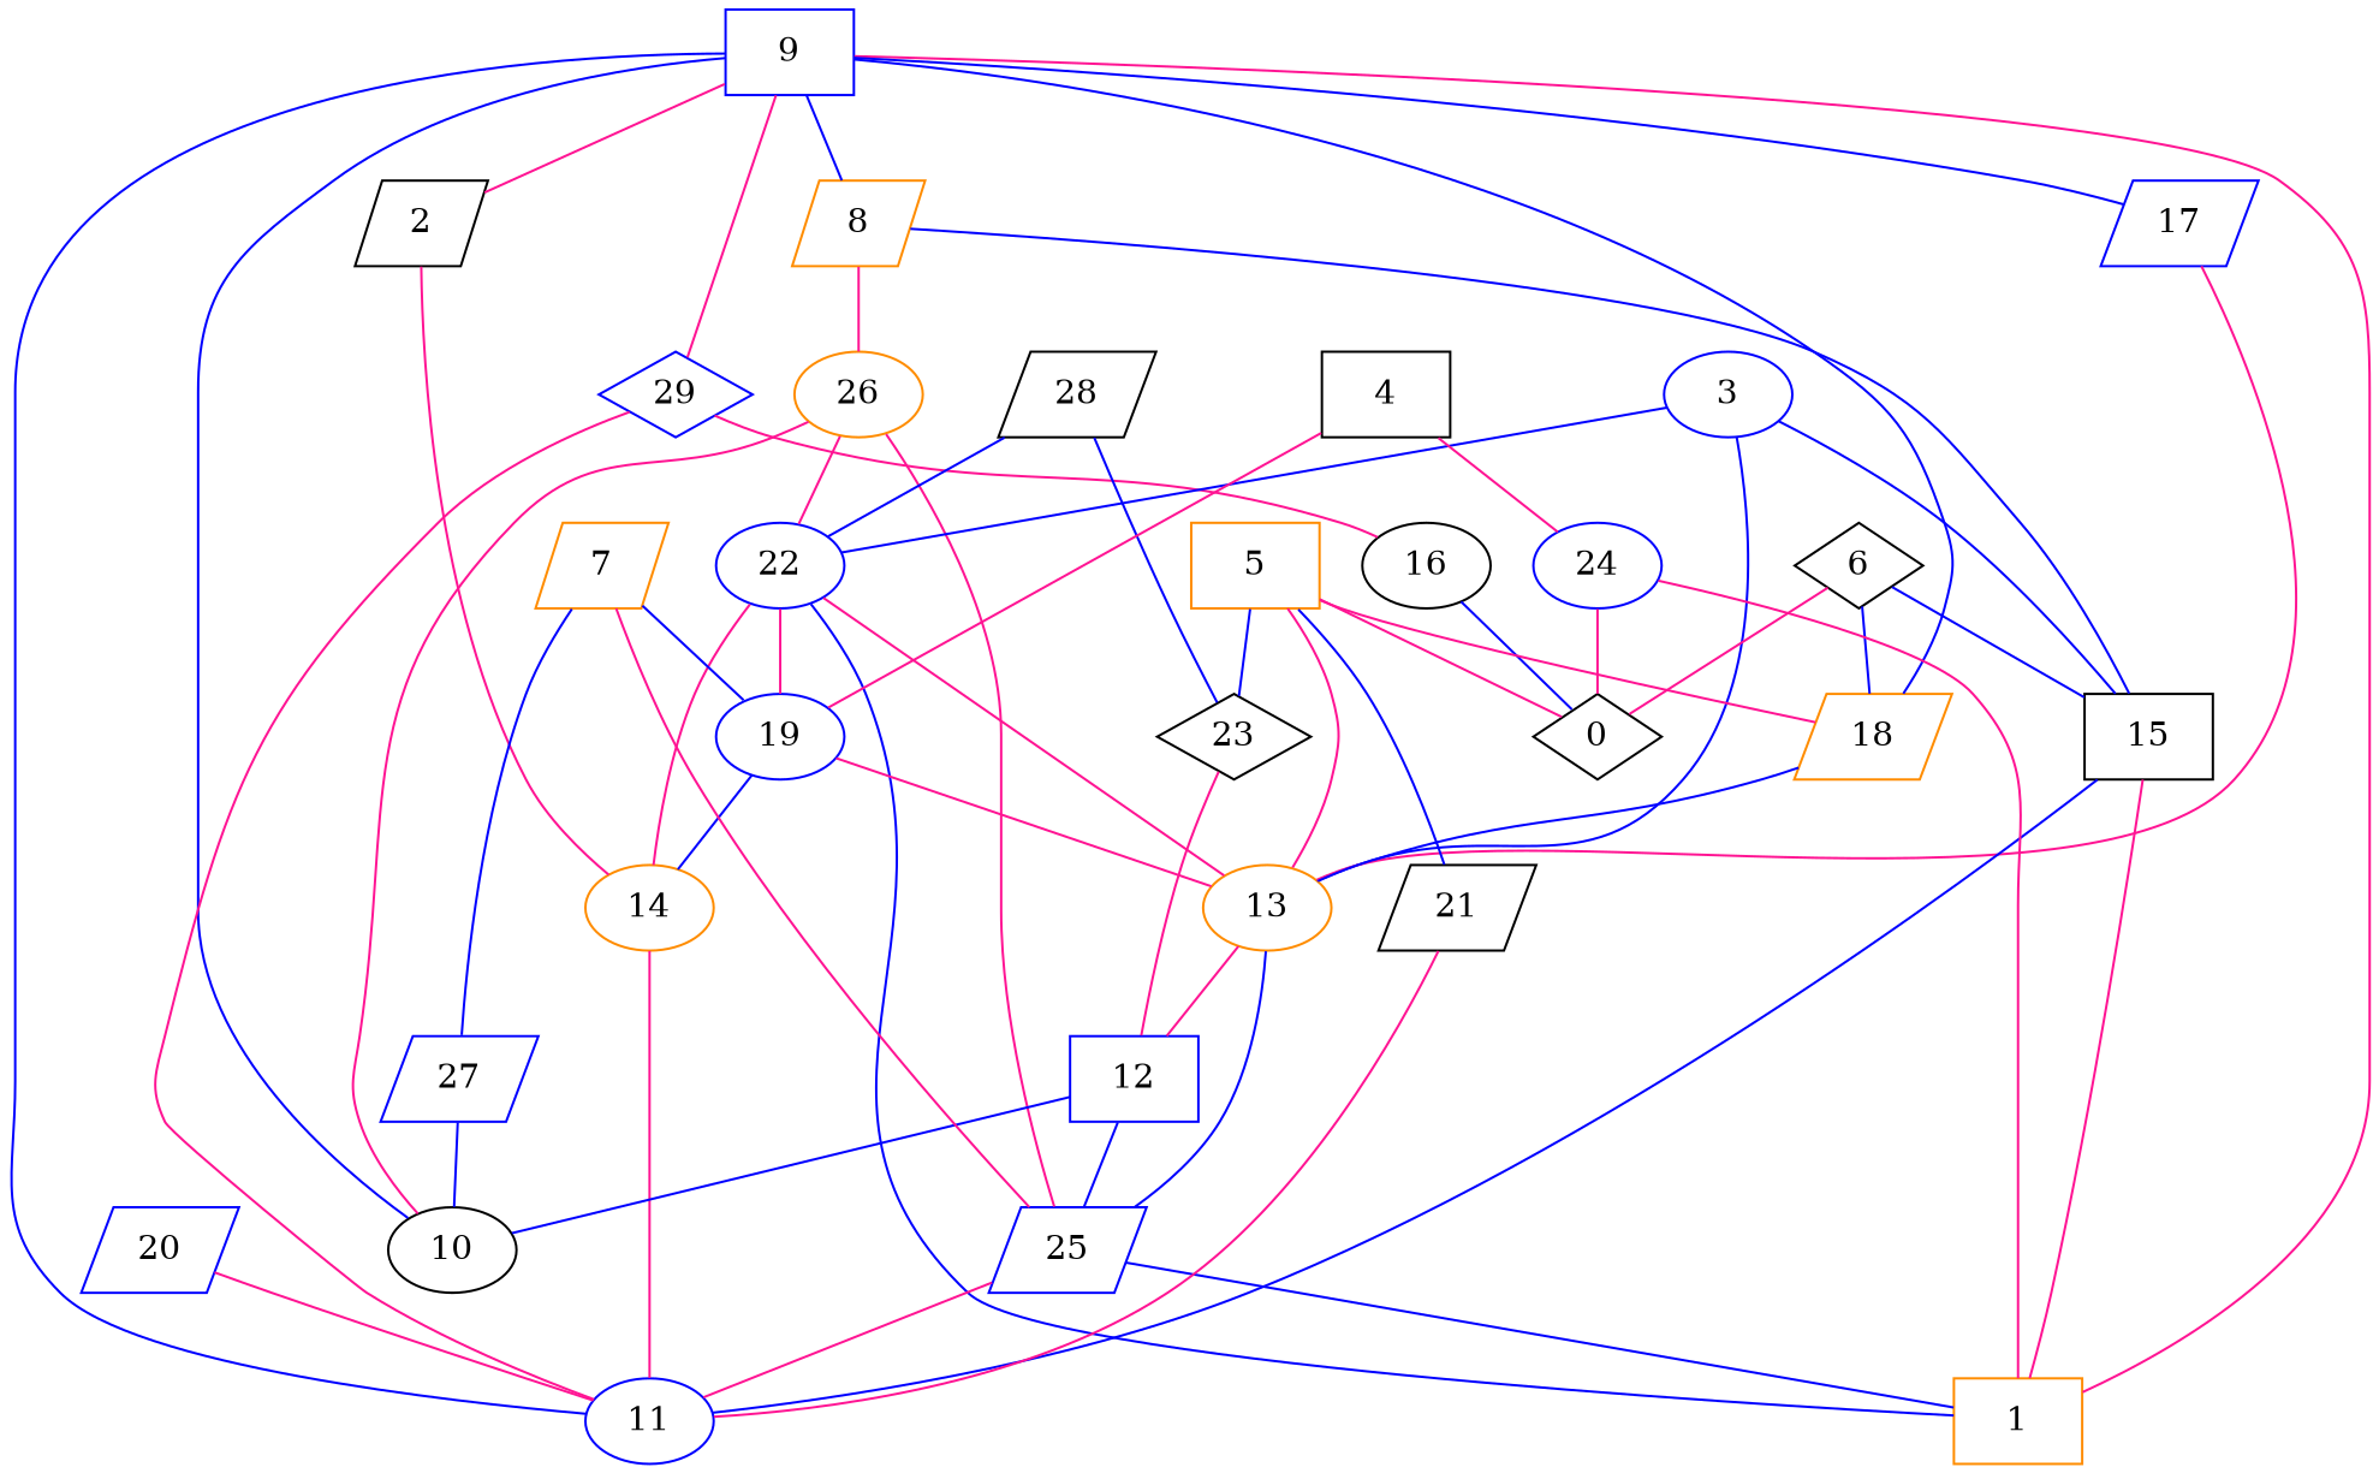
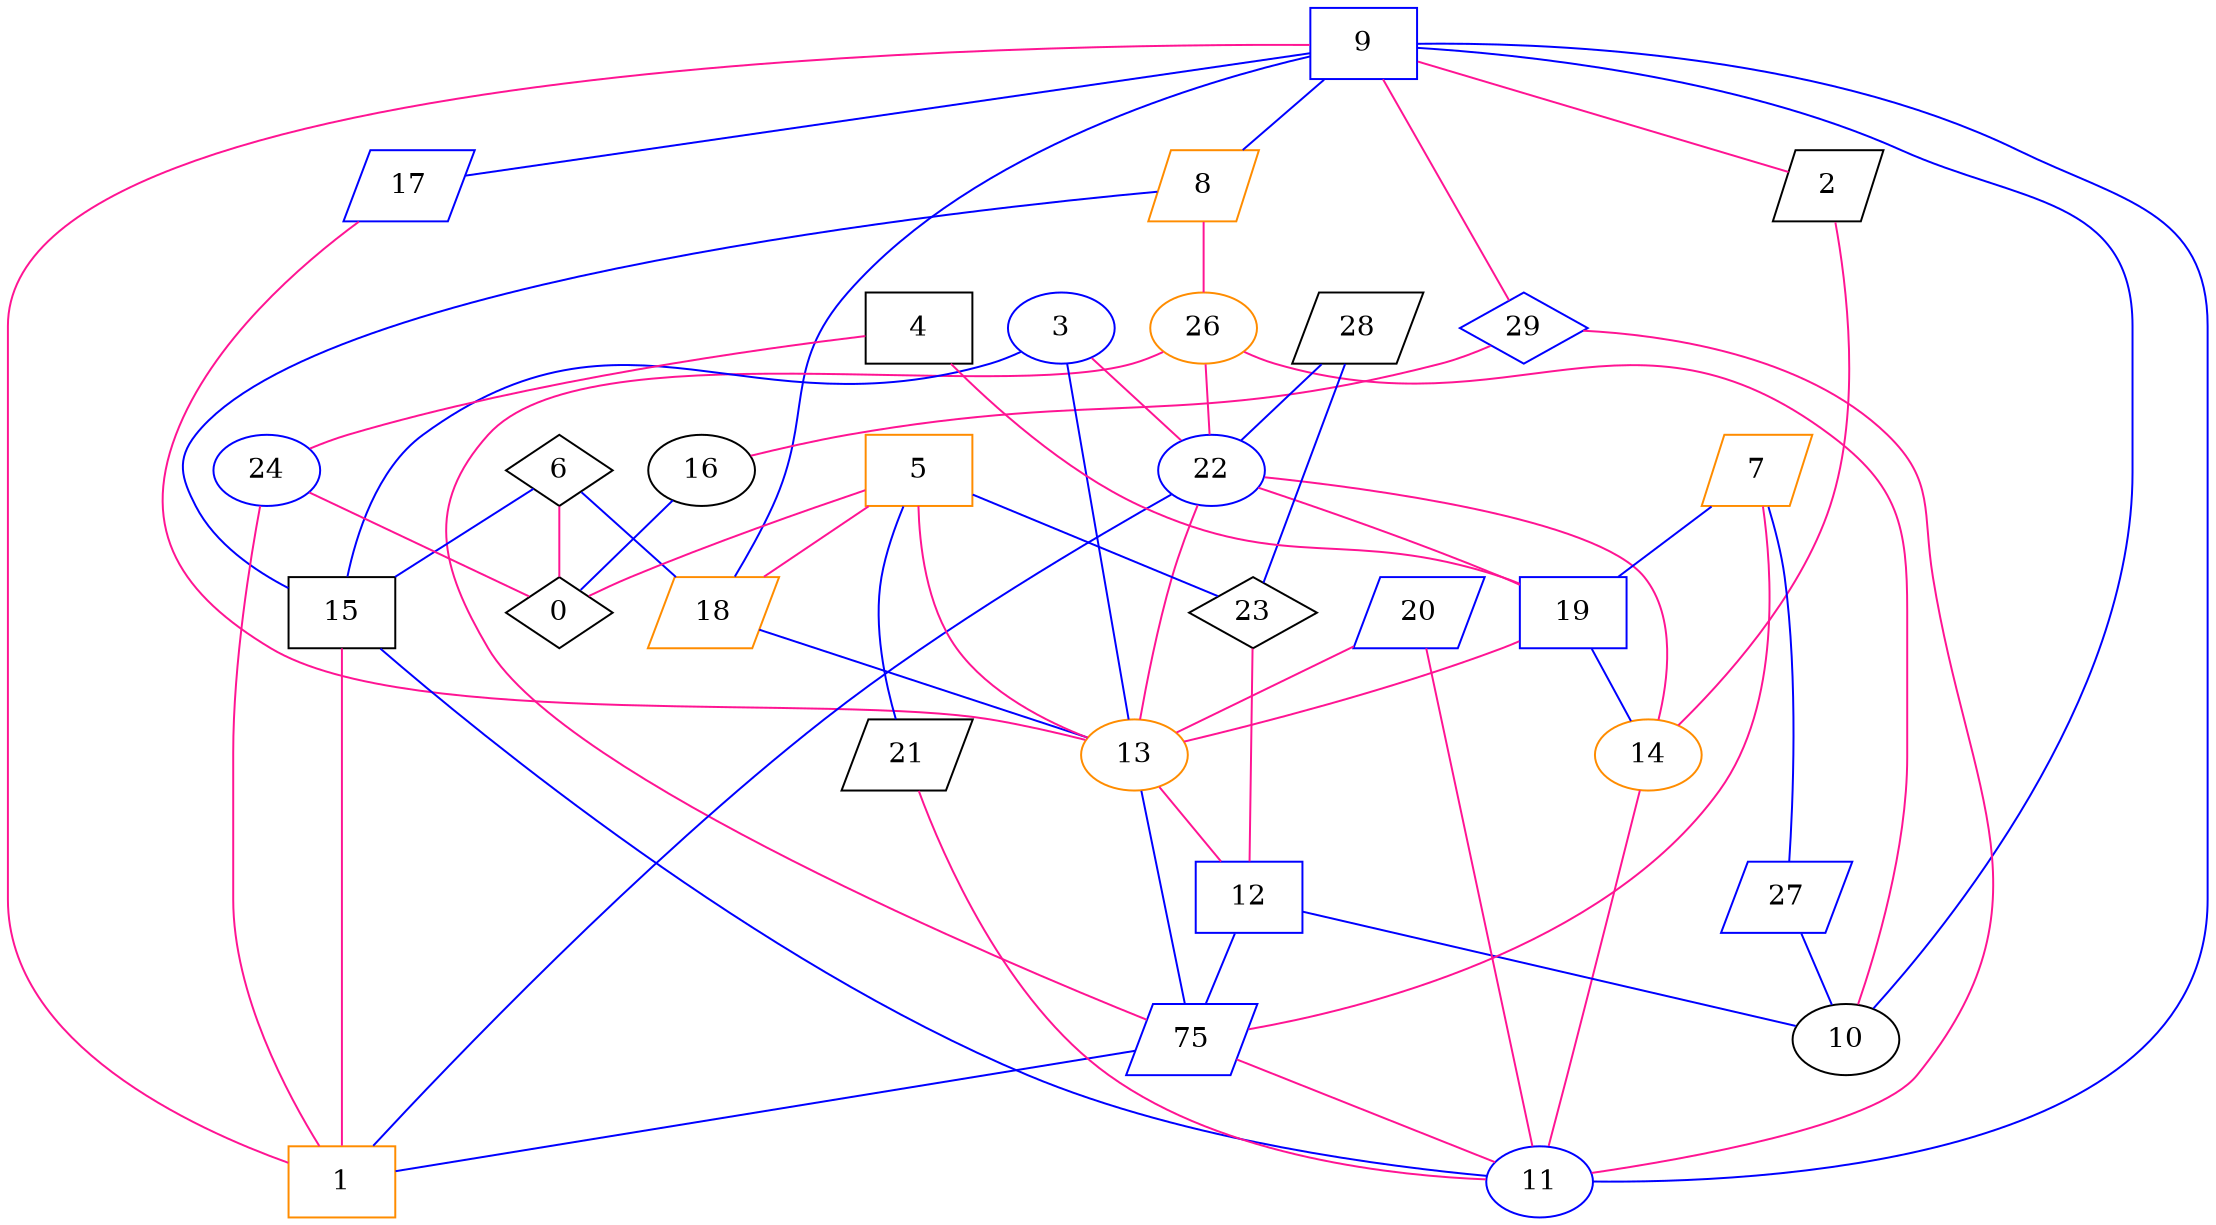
  digraph {
    node [color=blue shape=parallelogram]
    edge [color=deeppink dir=none]
    27
    10 [color=black shape=ellipse]
    9 [shape=box]
    8 [color=darkorange]
    11 [shape=ellipse]
    1 [color=darkorange shape=box]
    18 [color=darkorange]
    17
    29 [shape=diamond]
    2 [color=black]
    15 [color=black shape=box]
    26 [color=darkorange shape=ellipse]
    13 [color=darkorange shape=ellipse]
    16 [color=black shape=ellipse]
    14 [color=darkorange shape=ellipse]
    22 [shape=ellipse]
-   19 [shape=ellipse]
+   19 [shape=box]
    12 [shape=box]
    20
    0 [color=black shape=diamond]
    3 [shape=ellipse]
    6 [color=black shape=diamond]
-   25
+   25 [label=75]
    21 [color=black]
    23 [color=black shape=diamond]
    28 [color=black]
    7 [color=darkorange]
    24 [shape=ellipse]
    5 [color=darkorange shape=box]
    4 [color=black shape=box]
    subgraph sub_1 {
      27
      10
      9
      8
      11
      1
      18
      17
      29
      2
      15
      26
      13
      16
      14
      22
      19
      12
      20
      0
      3
      6
      25
      21
      23
      28
      7
      24
      5
      4
    }
    27 -> 10 [color=blue]
    9 -> 10 [color=blue]
    9 -> 8 [color=blue]
    9 -> 11 [color=blue]
    9 -> 1
    9 -> 18 [color=blue]
    9 -> 17 [color=blue]
    9 -> 29
    9 -> 2
    8 -> 15 [color=blue]
    8 -> 26
    18 -> 13 [color=blue]
    17 -> 13
    29 -> 11
    29 -> 16
    2 -> 14
    15 -> 11 [color=blue]
    15 -> 1
    26 -> 10
    26 -> 22
    26 -> 25
    13 -> 12
    16 -> 0 [color=blue]
    14 -> 11
    22 -> 1 [color=blue]
    22 -> 13
    22 -> 14
    22 -> 19
    19 -> 13
    19 -> 14 [color=blue]
    12 -> 10 [color=blue]
    12 -> 25 [color=blue]
    20 -> 11
+   20 -> 13
    3 -> 15 [color=blue]
    3 -> 13 [color=blue]
-   3 -> 22 [color=blue]
+   3 -> 22
    6 -> 18 [color=blue]
    6 -> 15 [color=blue]
    6 -> 0
    25 -> 11
    25 -> 1 [color=blue]
    25 -> 13 [color=blue]
    21 -> 11
    23 -> 12
    28 -> 22 [color=blue]
    28 -> 23 [color=blue]
    7 -> 27 [color=blue]
    7 -> 19 [color=blue]
    7 -> 25
    24 -> 1
    24 -> 0
    5 -> 18
    5 -> 13
    5 -> 0
    5 -> 21 [color=blue]
    5 -> 23 [color=blue]
    4 -> 19
    4 -> 24
  }
